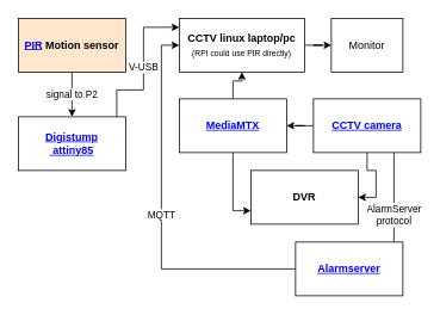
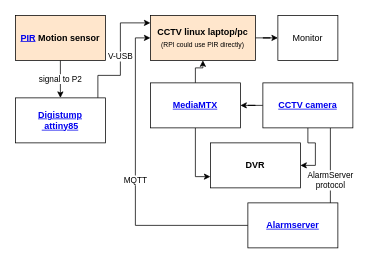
  <mxCell id="0" />
  <mxCell id="1" parent="0" />
  <mxCell id="2" value="&lt;div&gt;V-USB&lt;/div&gt;" style="edgeStyle=orthogonalEdgeStyle;rounded=0;orthogonalLoop=1;jettySize=auto;html=1;" edge="1" parent="1" source="3" target="7"><mxGeometry relative="1" as="geometry"><Array as="points"><mxPoint x="130" y="100" /><mxPoint x="160" y="100" /><mxPoint x="160" y="30" /></Array></mxGeometry></mxCell>
  <mxCell id="3" value="&lt;div&gt;&lt;span&gt;&lt;a href=&quot;http://digistump.com/products/1&quot;&gt;Digistump&lt;/a&gt;&lt;/span&gt;&lt;/div&gt;&lt;span&gt;&lt;a href=&quot;http://digistump.com/products/1&quot;&gt;&amp;nbsp;attiny85&lt;/a&gt;&lt;/span&gt;" style="rounded=0;whiteSpace=wrap;html=1;fontStyle=1" vertex="1" parent="1"><mxGeometry x="20" y="130" width="120" height="60" as="geometry" /></mxCell>
  <mxCell id="4" value="signal to P2" style="edgeStyle=orthogonalEdgeStyle;rounded=0;orthogonalLoop=1;jettySize=auto;html=1;entryX=0.5;entryY=0;entryDx=0;entryDy=0;" edge="1" parent="1" source="5" target="3"><mxGeometry relative="1" as="geometry" /></mxCell>
  <mxCell id="5" value="&lt;div&gt;&lt;a href=&quot;https://www.aliexpress.com/w/wholesale-hc-sr501.html&quot;&gt;PIR&lt;/a&gt; Motion sensor&lt;br&gt;&lt;/div&gt;" style="rounded=0;whiteSpace=wrap;html=1;fontStyle=1;fillColor=#ffe6cc;" vertex="1" parent="1"><mxGeometry x="20" y="20" width="120" height="60" as="geometry" /></mxCell>
  <mxCell id="6" style="edgeStyle=orthogonalEdgeStyle;rounded=0;orthogonalLoop=1;jettySize=auto;html=1;entryX=0;entryY=0.5;entryDx=0;entryDy=0;" edge="1" parent="1" source="7" target="12"><mxGeometry relative="1" as="geometry" /></mxCell>
- <mxCell id="7" value="CCTV linux laptop/pc&lt;br&gt;&lt;font style=&quot;font-size: 9px; font-weight: normal;&quot;&gt;(RPI could use PIR directly)&lt;/font&gt;" style="rounded=0;whiteSpace=wrap;html=1;fontStyle=1" vertex="1" parent="1"><mxGeometry x="200" y="20" width="140" height="60" as="geometry" /></mxCell>
+ <mxCell id="7" value="CCTV linux laptop/pc&lt;br&gt;&lt;font style=&quot;font-size: 9px; font-weight: normal;&quot;&gt;(RPI could use PIR directly)&lt;/font&gt;" style="rounded=0;whiteSpace=wrap;html=1;fontStyle=1;fillColor=#ffe6cc;" vertex="1" parent="1"><mxGeometry x="200" y="20" width="140" height="60" as="geometry" /></mxCell>
  <mxCell id="8" style="edgeStyle=orthogonalEdgeStyle;rounded=0;orthogonalLoop=1;jettySize=auto;html=1;entryX=1;entryY=0.5;entryDx=0;entryDy=0;" edge="1" parent="1" source="11" target="15"><mxGeometry relative="1" as="geometry" /></mxCell>
  <mxCell id="9" style="edgeStyle=orthogonalEdgeStyle;rounded=0;orthogonalLoop=1;jettySize=auto;html=1;entryX=1;entryY=0.5;entryDx=0;entryDy=0;" edge="1" parent="1" source="11" target="16"><mxGeometry relative="1" as="geometry" /></mxCell>
  <mxCell id="10" value="AlarmServer&lt;br&gt;protocol" style="edgeStyle=orthogonalEdgeStyle;rounded=0;orthogonalLoop=1;jettySize=auto;html=1;entryX=1;entryY=0.5;entryDx=0;entryDy=0;" edge="1" parent="1" source="11" target="18"><mxGeometry relative="1" as="geometry"><Array as="points"><mxPoint x="440" y="300" /></Array></mxGeometry></mxCell>
  <mxCell id="11" value="&lt;a href=&quot;https://www.aliexpress.com/w/wholesale-person-detection-cctv.html&quot;&gt;CCTV camera&lt;/a&gt;" style="rounded=0;whiteSpace=wrap;html=1;fontStyle=1" vertex="1" parent="1"><mxGeometry x="350" y="110" width="120" height="60" as="geometry" /></mxCell>
  <mxCell id="12" value="Monitor" style="rounded=0;whiteSpace=wrap;html=1;" vertex="1" parent="1"><mxGeometry x="370" y="20" width="80" height="60" as="geometry" /></mxCell>
  <mxCell id="13" style="edgeStyle=orthogonalEdgeStyle;rounded=0;orthogonalLoop=1;jettySize=auto;html=1;entryX=0.5;entryY=1;entryDx=0;entryDy=0;" edge="1" parent="1" source="15" target="7"><mxGeometry relative="1" as="geometry" /></mxCell>
  <mxCell id="14" style="edgeStyle=orthogonalEdgeStyle;rounded=0;orthogonalLoop=1;jettySize=auto;html=1;entryX=0;entryY=0.75;entryDx=0;entryDy=0;" edge="1" parent="1" source="15" target="16"><mxGeometry relative="1" as="geometry" /></mxCell>
  <mxCell id="15" value="&lt;a href=&quot;https://github.com/bluenviron/mediamtx&quot;&gt;MediaMTX&lt;/a&gt;" style="rounded=0;whiteSpace=wrap;html=1;fontStyle=1" vertex="1" parent="1"><mxGeometry x="200" y="110" width="120" height="60" as="geometry" /></mxCell>
  <mxCell id="16" value="DVR" style="rounded=0;whiteSpace=wrap;html=1;fontStyle=1" vertex="1" parent="1"><mxGeometry x="280" y="190" width="120" height="60" as="geometry" /></mxCell>
  <mxCell id="17" value="MQTT" style="edgeStyle=orthogonalEdgeStyle;rounded=0;orthogonalLoop=1;jettySize=auto;html=1;entryX=0;entryY=0.5;entryDx=0;entryDy=0;" edge="1" parent="1" source="18" target="7"><mxGeometry relative="1" as="geometry"><Array as="points"><mxPoint x="180" y="300" /><mxPoint x="180" y="50" /></Array></mxGeometry></mxCell>
  <mxCell id="18" value="&lt;a href=&quot;https://github.com/toxuin/alarmserver&quot;&gt;Alarmserver&lt;/a&gt;" style="rounded=0;whiteSpace=wrap;html=1;fontStyle=1" vertex="1" parent="1"><mxGeometry x="330" y="270" width="120" height="60" as="geometry" /></mxCell>
